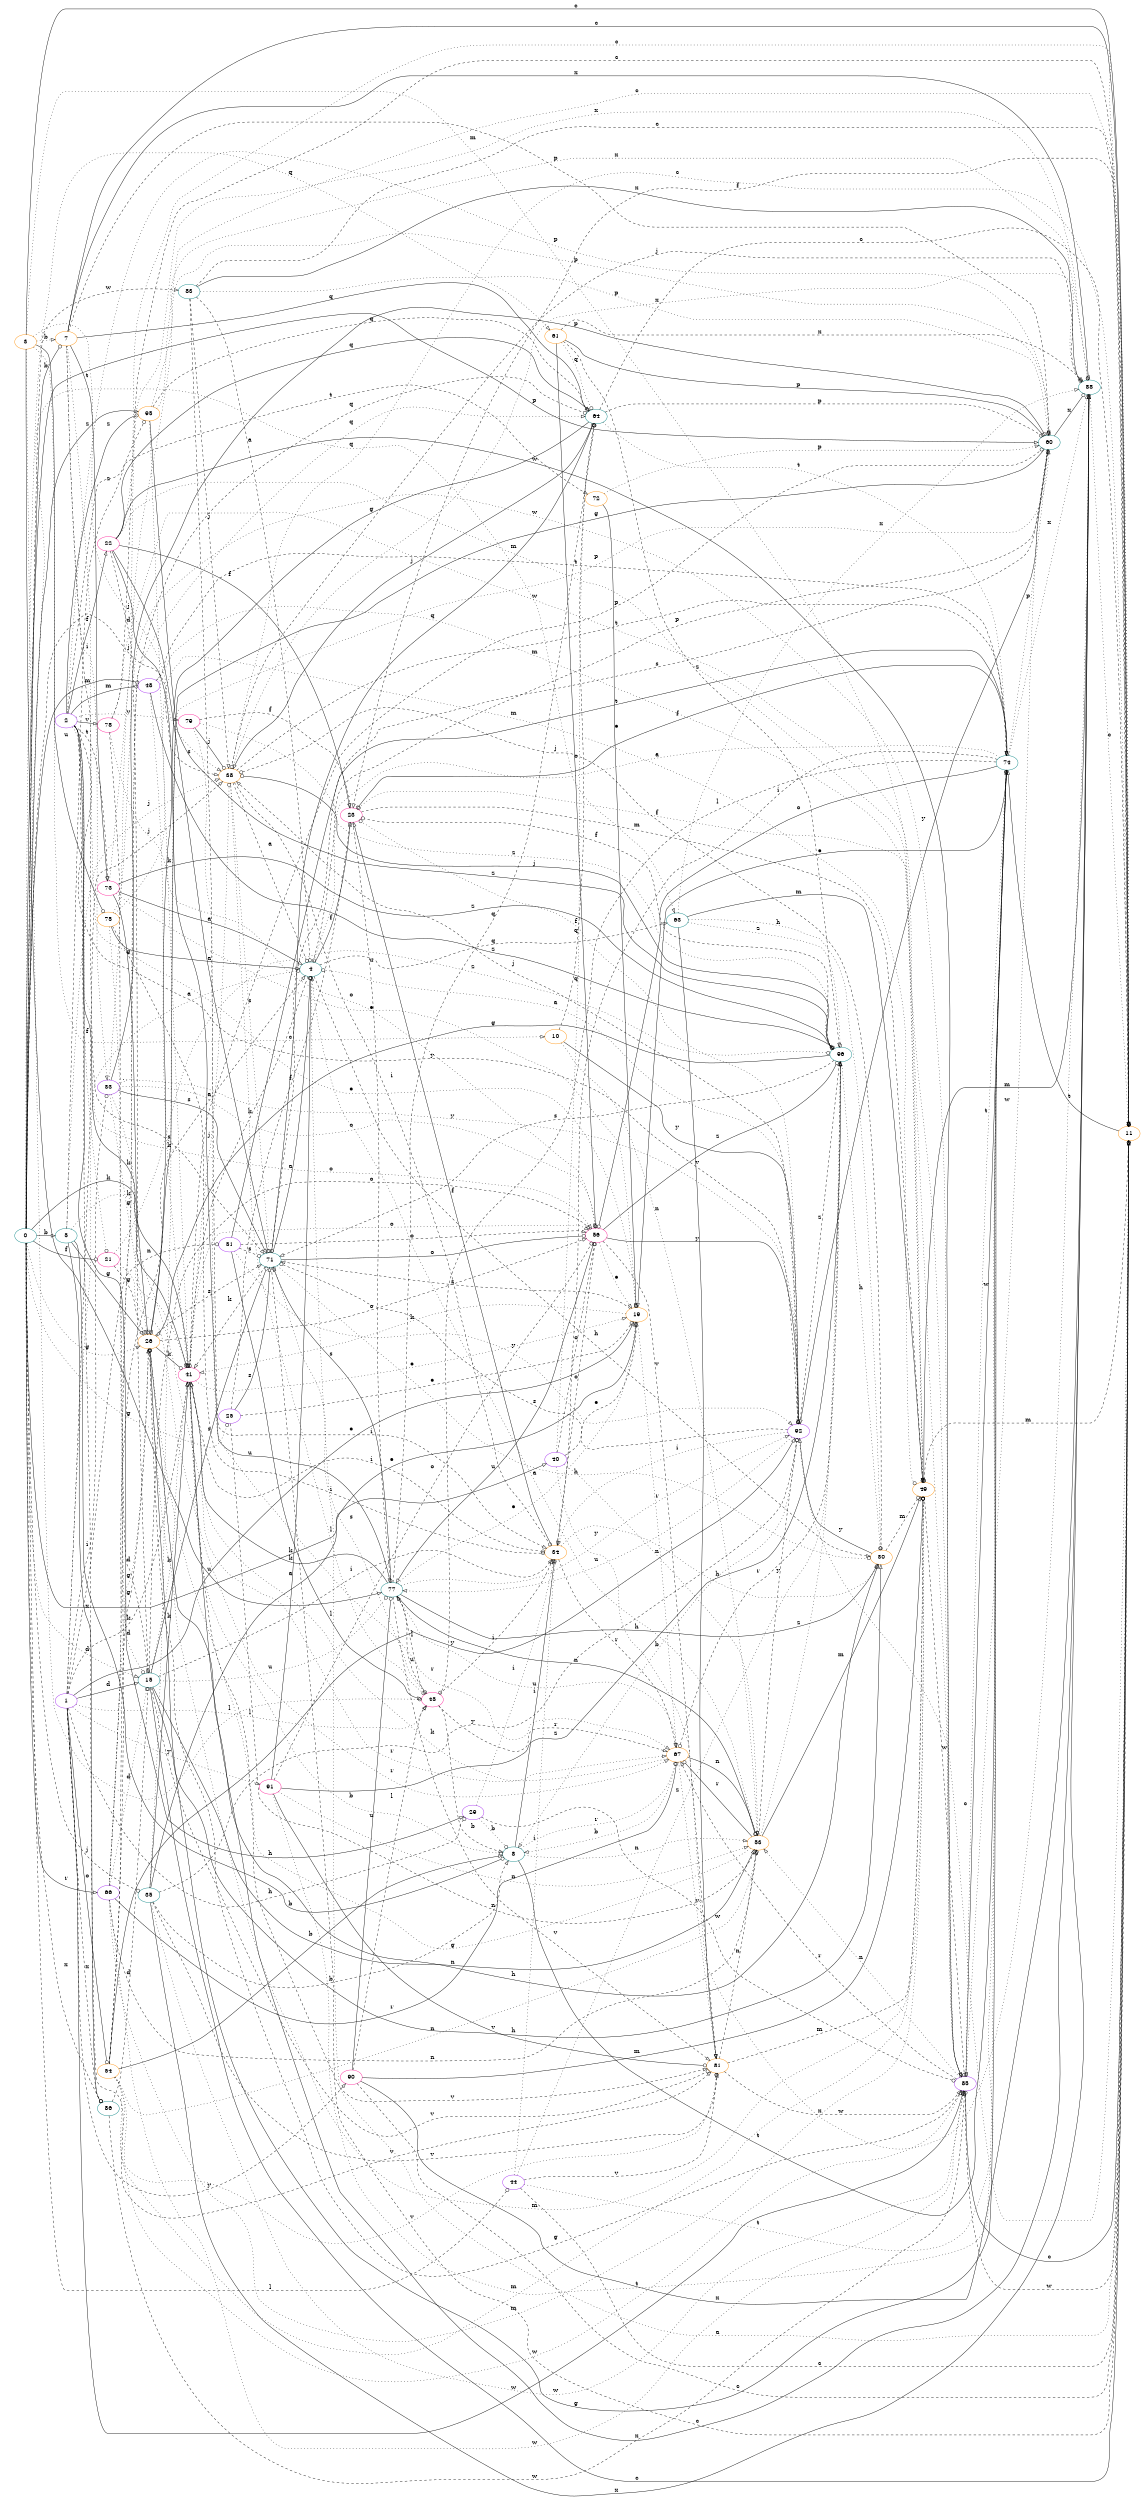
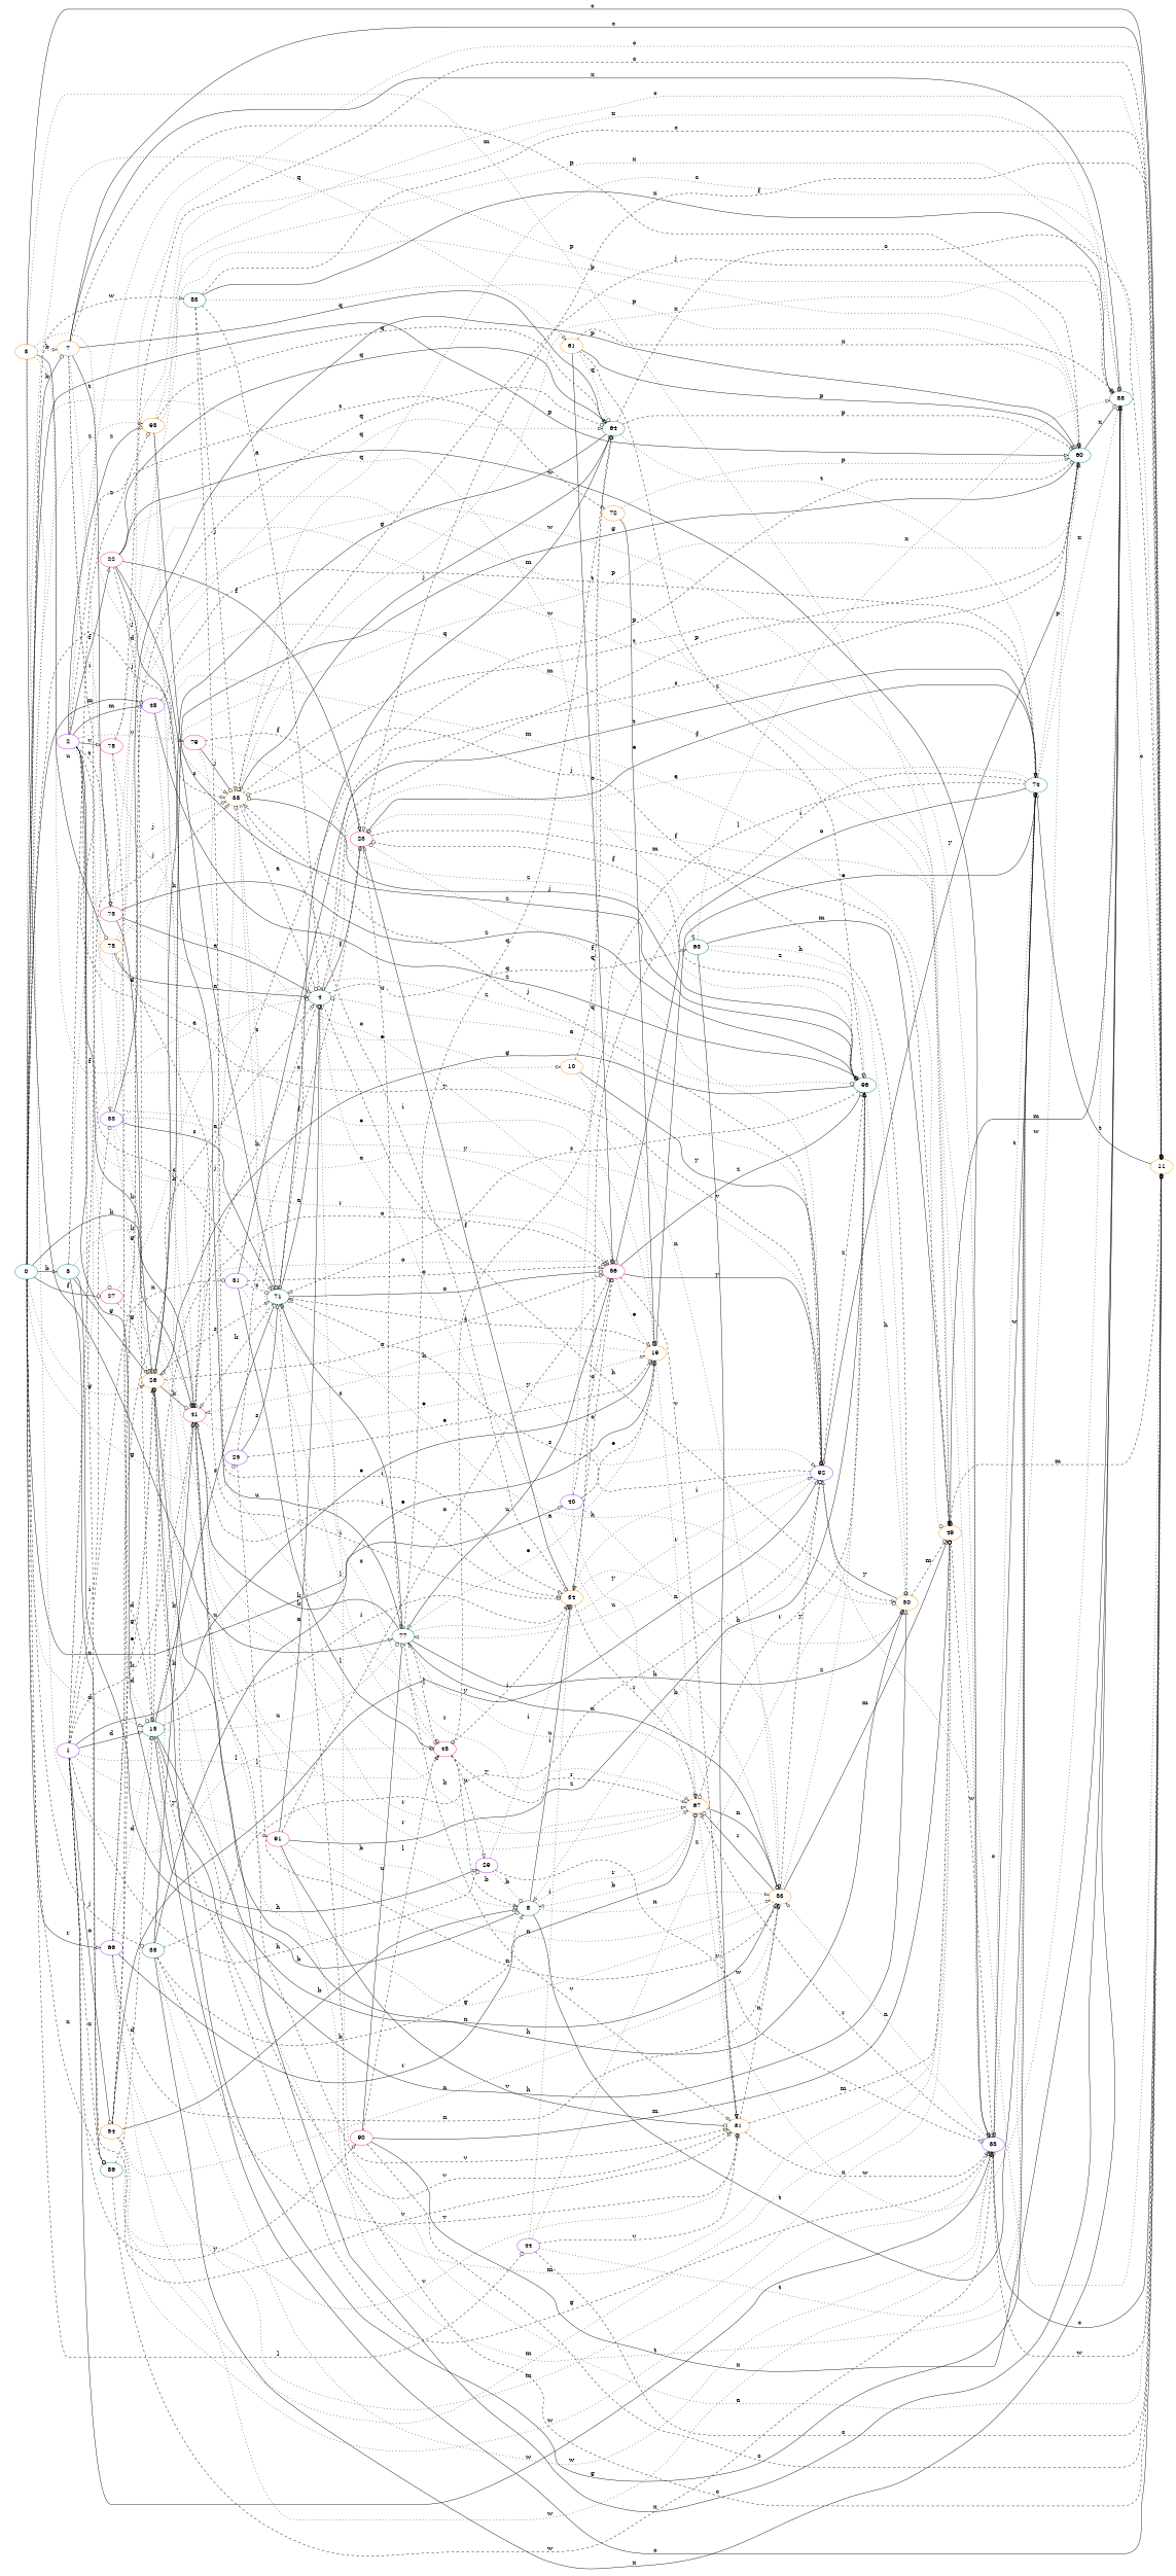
  strict digraph {
    rankdir=LR
    node [color=darkorange]
    edge [arrowhead=onormal style=dotted]
    0 [color=teal]
    5 [color=teal]
    7
    15 [color=teal]
-   21 [color=deeppink]
+   21 [color=deeppink label=27]
    25 [color=purple]
    26
    35 [color=teal]
    38
    40 [color=purple]
    41 [color=deeppink]
    44 [color=purple]
    48 [color=purple]
    60 [color=teal]
    61
    63 [color=teal]
    66 [color=purple]
    83 [color=teal]
    86 [color=teal]
    95
    8 [color=teal]
    71 [color=teal]
    19
    33 [color=purple]
    73 [color=deeppink]
    11
    64 [color=teal]
    88 [color=teal]
    56 [color=deeppink]
    81
    77 [color=teal]
    30
    34
    53
    67
    96 [color=teal]
    23 [color=deeppink]
    49
    85 [color=purple]
    92 [color=purple]
    4 [color=teal]
    45 [color=deeppink]
    74 [color=teal]
    1 [color=purple]
    29 [color=purple]
    51 [color=purple]
    54
    90 [color=deeppink]
    91 [color=deeppink]
    2 [color=purple]
    22 [color=deeppink]
    72
    78 [color=deeppink]
    79 [color=deeppink]
    3
    10
    75
    0 -> 5 [label=b style=solid]
    0 -> 7 [arrowhead=odot label=b style=solid]
    0 -> 15 [label=d]
    0 -> 21 [arrowhead=odot label=f style=solid]
    0 -> 25 [arrowhead=odot label=g]
    0 -> 26 [label=g]
    0 -> 35 [arrowhead=odot label=j style=dashed]
    0 -> 38 [label=j style=dashed]
    0 -> 40 [label=k style=solid]
    0 -> 41 [arrowhead=odot label=k style=solid]
    0 -> 44 [arrowhead=odot label=l style=dashed]
    0 -> 48 [arrowhead=odot label=m style=solid]
    0 -> 60 [label=p style=solid]
    0 -> 61 [label=q]
    0 -> 63 [label=q]
    0 -> 66 [label=r style=solid]
    0 -> 83 [label=w style=dashed]
    0 -> 86 [arrowhead=odot label=x style=dashed]
-   0 -> 95 [label=z style=solid]
+   0 -> 95 [label=z]
    5 -> 26 [label=g style=solid]
    5 -> 38 [label=j]
    5 -> 41 [label=k]
    5 -> 86 [arrowhead=odot label=x style=solid]
    5 -> 95 [arrowhead=odot label=z style=dashed]
    5 -> 8 [arrowhead=odot label=b style=solid]
    7 -> 60 [label=p style=dashed]
    7 -> 71 [label=s style=dashed]
    7 -> 19 [label=e]
    7 -> 33 [label=i]
    7 -> 73 [label=t style=solid]
    7 -> 11 [arrowhead=odot label=c style=solid]
    7 -> 64 [arrowhead=odot label=q style=solid]
    7 -> 88 [label=x style=solid]
    15 -> 41 [label=k]
    15 -> 71 [arrowhead=odot label=s style=solid]
    15 -> 11 [label=c style=solid]
    15 -> 56 [label=o style=dashed]
    15 -> 81 [arrowhead=odot label=v style=dashed]
    15 -> 77 [arrowhead=odot label=u]
    15 -> 30 [label=h style=solid]
    15 -> 34 [label=i style=dashed]
    15 -> 53 [label=n style=solid]
    21 -> 26 [label=g style=dashed]
    21 -> 67 [label=r]
    21 -> 96 [arrowhead=odot label=z]
    25 -> 71 [label=s style=solid]
    25 -> 19 [arrowhead=odot label=e style=dashed]
    25 -> 53 [arrowhead=odot label=n style=dashed]
    25 -> 23 [arrowhead=odot label=f style=dashed]
    26 -> 41 [arrowhead=odot label=k style=solid]
    26 -> 71 [label=s style=dashed]
    26 -> 56 [label=o style=dashed]
    26 -> 30 [label=h style=solid]
    26 -> 49 [arrowhead=odot label=m]
    35 -> 41 [arrowhead=odot label=k style=solid]
    35 -> 60 [label=p]
    35 -> 8 [label=b style=dashed]
    35 -> 19 [arrowhead=odot label=e style=solid]
    35 -> 88 [label=x style=solid]
    35 -> 81 [label=v style=dashed]
    35 -> 85 [arrowhead=odot label=w]
    35 -> 92 [arrowhead=odot label=y style=dashed]
    38 -> 71 [arrowhead=odot label=s]
    38 -> 11 [arrowhead=odot label=c]
    38 -> 88 [label=x]
    38 -> 34 [arrowhead=odot label=i style=dashed]
    38 -> 4 [arrowhead=odot label=a style=dashed]
    38 -> 45 [arrowhead=odot label=l]
    38 -> 74 [label=t style=dashed]
    40 -> 19 [label=e style=dashed]
    40 -> 64 [arrowhead=odot label=q]
    40 -> 88 [arrowhead=odot label=x]
    40 -> 56 [arrowhead=odot label=o style=dashed]
    40 -> 53 [label=n]
    41 -> 38 [arrowhead=odot label=j]
    41 -> 60 [arrowhead=odot label=p style=dashed]
    41 -> 8 [arrowhead=odot label=b]
    41 -> 19 [label=e]
    41 -> 88 [label=x style=solid]
    41 -> 56 [label=o]
    41 -> 81 [label=v style=dashed]
    41 -> 34 [arrowhead=odot label=i style=dashed]
    44 -> 11 [label=c style=dashed]
    44 -> 81 [arrowhead=odot label=v style=dashed]
    44 -> 34 [arrowhead=odot label=i]
    44 -> 96 [label=z]
    44 -> 74 [label=t]
    48 -> 41 [arrowhead=odot label=k]
    48 -> 96 [arrowhead=odot label=z style=solid]
    48 -> 49 [label=m]
    48 -> 74 [label=t style=dashed]
    60 -> 26 [label=g style=solid]
    60 -> 71 [arrowhead=odot label=s style=dashed]
    60 -> 88 [arrowhead=odot label=x style=solid]
    60 -> 85 [label=w]
    60 -> 92 [label=y style=solid]
    61 -> 60 [arrowhead=odot label=p style=solid]
    61 -> 64 [arrowhead=odot label=q]
    61 -> 88 [label=x style=dashed]
    61 -> 56 [arrowhead=odot label=o style=solid]
    61 -> 96 [label=z style=dashed]
    63 -> 88 [label=x]
    63 -> 81 [label=v style=solid]
    63 -> 30 [arrowhead=odot label=h]
    63 -> 96 [arrowhead=odot label=z]
    63 -> 49 [arrowhead=odot label=m style=solid]
    66 -> 15 [arrowhead=odot label=d]
    66 -> 26 [label=g]
    66 -> 64 [label=q]
    66 -> 53 [arrowhead=odot label=n style=dashed]
    66 -> 67 [arrowhead=odot label=r style=solid]
    66 -> 49 [arrowhead=odot label=m]
    66 -> 85 [label=w]
    66 -> 4 [label=a style=dashed]
    83 -> 38 [label=j style=dashed]
    83 -> 60 [arrowhead=odot label=p]
    83 -> 11 [arrowhead=odot label=c style=dashed]
    83 -> 88 [arrowhead=odot label=x style=solid]
    83 -> 34 [label=i style=dashed]
    83 -> 4 [arrowhead=odot label=a style=dashed]
    86 -> 15 [arrowhead=odot label=d style=dashed]
    86 -> 85 [label=w style=dashed]
    95 -> 41 [arrowhead=odot label=k]
    95 -> 11 [arrowhead=odot label=c]
    95 -> 64 [label=q style=dashed]
    95 -> 88 [arrowhead=odot label=x]
    95 -> 96 [arrowhead=odot label=z style=solid]
    8 -> 34 [label=i style=solid]
    8 -> 53 [label=n]
    8 -> 67 [arrowhead=odot label=r]
    8 -> 74 [label=t style=solid]
    71 -> 41 [label=k style=dashed]
    71 -> 11 [arrowhead=odot label=c style=dashed]
    71 -> 64 [arrowhead=odot label=q style=solid]
    71 -> 56 [arrowhead=odot label=o style=solid]
    71 -> 30 [arrowhead=odot label=h]
    71 -> 4 [arrowhead=odot label=a style=solid]
    19 -> 41 [label=k]
    19 -> 71 [label=s style=dashed]
    19 -> 67 [label=r]
    33 -> 26 [label=g]
    33 -> 60 [arrowhead=odot label=p style=solid]
    33 -> 71 [label=s style=solid]
    33 -> 88 [arrowhead=odot label=x]
    33 -> 56 [arrowhead=odot label=o]
    33 -> 67 [label=r]
    33 -> 92 [arrowhead=odot label=y]
    73 -> 26 [arrowhead=odot label=g style=solid]
    73 -> 60 [arrowhead=odot label=p]
    73 -> 19 [arrowhead=odot label=e]
    73 -> 96 [label=z style=solid]
    73 -> 4 [label=a style=solid]
    11 -> 23 [label=f style=dashed]
    11 -> 49 [arrowhead=odot label=m style=dashed]
    11 -> 85 [arrowhead=odot label=w style=dashed]
    11 -> 4 [arrowhead=odot label=a]
    11 -> 74 [label=t style=solid]
    64 -> 26 [arrowhead=odot label=g style=solid]
    64 -> 38 [label=j style=solid]
    64 -> 60 [arrowhead=odot label=p style=dashed]
    64 -> 11 [label=c style=dashed]
    64 -> 74 [label=t]
    88 -> 38 [arrowhead=odot label=j style=dashed]
    88 -> 11 [label=c]
    88 -> 49 [arrowhead=odot label=m style=solid]
    56 -> 19 [label=e]
    56 -> 81 [label=v style=dashed]
    56 -> 77 [label=u style=solid]
    56 -> 96 [arrowhead=odot label=z style=solid]
    56 -> 92 [arrowhead=odot label=y style=solid]
    81 -> 53 [label=n style=dashed]
    81 -> 49 [arrowhead=odot label=m style=dashed]
    81 -> 85 [label=w style=dashed]
    77 -> 41 [label=k style=solid]
    77 -> 71 [label=s style=solid]
    77 -> 19 [label=e]
    77 -> 64 [arrowhead=odot label=q style=dashed]
    77 -> 81 [label=v style=dashed]
    77 -> 30 [label=h style=solid]
    77 -> 53 [arrowhead=odot label=n style=solid]
    77 -> 92 [label=y]
    77 -> 45 [arrowhead=odot label=l style=dashed]
    30 -> 38 [arrowhead=odot label=j style=dashed]
    30 -> 49 [arrowhead=odot label=m style=dashed]
    30 -> 92 [label=y style=solid]
    34 -> 56 [arrowhead=odot label=o style=dashed]
    34 -> 30 [arrowhead=odot label=h]
    34 -> 67 [label=r style=dashed]
    34 -> 23 [label=f style=solid]
    53 -> 26 [arrowhead=odot label=g]
    53 -> 67 [arrowhead=odot label=r style=solid]
    53 -> 96 [label=z]
    53 -> 49 [label=m style=solid]
    53 -> 92 [arrowhead=odot label=y style=dashed]
    53 -> 4 [label=a]
    67 -> 41 [label=k]
    67 -> 8 [label=b]
    67 -> 81 [label=v]
    67 -> 77 [label=u]
    67 -> 53 [arrowhead=odot label=n style=solid]
    96 -> 26 [label=g style=solid]
    96 -> 38 [arrowhead=odot label=j style=solid]
    96 -> 71 [label=s style=dashed]
    96 -> 30 [arrowhead=odot label=h]
    96 -> 67 [arrowhead=odot label=r style=dashed]
    96 -> 23 [arrowhead=odot label=f style=dashed]
    23 -> 77 [arrowhead=odot label=u style=dashed]
    23 -> 49 [label=m style=dashed]
    49 -> 85 [arrowhead=odot label=w style=dashed]
    85 -> 26 [arrowhead=odot label=g style=dashed]
    85 -> 11 [label=c style=solid]
    85 -> 53 [label=n]
    85 -> 67 [label=r style=dashed]
    85 -> 23 [arrowhead=odot label=f]
    85 -> 74 [arrowhead=odot label=t]
    92 -> 38 [label=j style=dashed]
    92 -> 8 [label=b]
    92 -> 71 [arrowhead=odot label=s style=dashed]
    92 -> 11 [arrowhead=odot label=c]
    92 -> 77 [label=u]
    92 -> 34 [label=i]
    92 -> 96 [label=z style=dashed]
    92 -> 23 [arrowhead=odot label=f]
    92 -> 4 [arrowhead=odot label=a]
    4 -> 41 [arrowhead=odot label=k style=dashed]
    4 -> 60 [arrowhead=odot label=p style=dashed]
    4 -> 63 [label=q style=dashed]
    4 -> 30 [label=h style=dashed]
    4 -> 23 [label=f style=solid]
    45 -> 8 [label=b style=dashed]
    45 -> 71 [arrowhead=odot label=s]
-   45 -> 77 [label=u style=dashed]
+   45 -> 29 [label=u style=dashed]
    45 -> 34 [label=i style=dashed]
    45 -> 67 [label=r style=dashed]
    74 -> 26 [arrowhead=odot label=g style=solid]
    74 -> 60 [label=p]
    74 -> 19 [label=e style=solid]
    74 -> 88 [label=x]
    74 -> 56 [arrowhead=odot label=o style=solid]
    74 -> 34 [label=i style=dashed]
    74 -> 23 [arrowhead=odot label=f style=solid]
    74 -> 85 [arrowhead=odot label=w style=solid]
    74 -> 4 [arrowhead=odot label=a]
    74 -> 45 [arrowhead=odot label=l style=dashed]
    1 -> 15 [label=d style=solid]
    1 -> 38 [label=j style=dashed]
    1 -> 41 [label=k style=dashed]
    1 -> 86 [arrowhead=odot label=x style=dashed]
    1 -> 19 [label=e style=solid]
    1 -> 33 [arrowhead=odot label=i style=dashed]
    1 -> 85 [label=w style=solid]
    1 -> 4 [arrowhead=odot label=a]
    1 -> 45 [label=l]
    1 -> 29 [arrowhead=odot label=h style=dashed]
    1 -> 51 [arrowhead=odot label=n style=dashed]
    1 -> 54 [arrowhead=odot label=o style=solid]
    1 -> 90 [label=y style=dashed]
    1 -> 91 [label=y]
    29 -> 8 [arrowhead=odot label=b]
    29 -> 34 [arrowhead=odot label=i]
    29 -> 85 [arrowhead=odot label=w style=dashed]
    51 -> 71 [arrowhead=odot label=s style=dashed]
    51 -> 56 [label=o style=dashed]
    51 -> 92 [label=y]
    51 -> 45 [label=l style=solid]
    51 -> 74 [arrowhead=odot label=t style=solid]
-   54 -> 26 [label=g style=dashed]
+   54 -> 26 [label=e style=dashed]
    54 -> 8 [label=b style=solid]
    54 -> 64 [arrowhead=odot label=q style=dashed]
    54 -> 81 [arrowhead=odot label=v]
    54 -> 53 [label=n]
    54 -> 49 [arrowhead=odot label=m]
    54 -> 85 [label=w]
    54 -> 92 [label=y style=solid]
    90 -> 11 [arrowhead=odot label=c style=dashed]
    90 -> 88 [label=x style=solid]
    90 -> 77 [arrowhead=odot label=u style=solid]
    90 -> 49 [arrowhead=odot label=m style=solid]
    90 -> 45 [label=l style=dashed]
    91 -> 56 [arrowhead=odot label=o style=dashed]
    91 -> 81 [arrowhead=odot label=v style=solid]
    91 -> 53 [label=n]
    91 -> 96 [label=z style=solid]
    91 -> 4 [arrowhead=odot label=a style=solid]
    91 -> 74 [arrowhead=odot label=t]
    2 -> 21 [arrowhead=odot label=f]
    2 -> 41 [label=k style=solid]
    2 -> 48 [arrowhead=odot label=m style=solid]
    2 -> 60 [label=p]
    2 -> 95 [arrowhead=odot label=z style=solid]
    2 -> 73 [label=t style=dashed]
-   2 -> 56 [label=o]
+   2 -> 56 [label=r]
    2 -> 81 [label=v style=dashed]
    2 -> 92 [arrowhead=odot label=y style=dashed]
    2 -> 29 [label=h style=solid]
    2 -> 22 [label=f style=solid]
    2 -> 72 [label=t style=dashed]
    2 -> 78 [label=v style=solid]
    2 -> 79 [label=v]
    22 -> 15 [label=d style=dashed]
    22 -> 71 [arrowhead=odot label=s style=solid]
    22 -> 11 [label=c]
    22 -> 64 [label=q style=solid]
    22 -> 77 [label=u style=solid]
    22 -> 23 [label=f style=solid]
    22 -> 49 [label=m]
    22 -> 85 [label=w style=solid]
    72 -> 60 [label=p]
    72 -> 19 [arrowhead=odot label=e style=solid]
    78 -> 15 [arrowhead=odot label=d style=dashed]
    78 -> 11 [label=c style=dashed]
    78 -> 56 [label=o]
    78 -> 85 [arrowhead=odot label=w]
    79 -> 38 [arrowhead=odot label=j style=solid]
    79 -> 67 [label=r]
    79 -> 96 [arrowhead=odot label=z]
    79 -> 23 [label=f style=dashed]
    3 -> 7 [label=b]
    3 -> 38 [label=j]
    3 -> 11 [arrowhead=odot label=c style=solid]
    3 -> 77 [label=u style=solid]
    3 -> 49 [arrowhead=odot label=m]
    3 -> 45 [arrowhead=odot label=l]
    3 -> 10 [label=c]
    3 -> 75 [arrowhead=odot label=u style=solid]
    10 -> 64 [arrowhead=odot label=q style=dashed]
    10 -> 53 [label=n]
    10 -> 92 [label=y style=solid]
    75 -> 15 [arrowhead=odot label=d]
    75 -> 34 [arrowhead=odot label=i style=dashed]
    75 -> 49 [arrowhead=odot label=m]
    75 -> 85 [label=w]
    75 -> 4 [label=a style=solid]
  }
